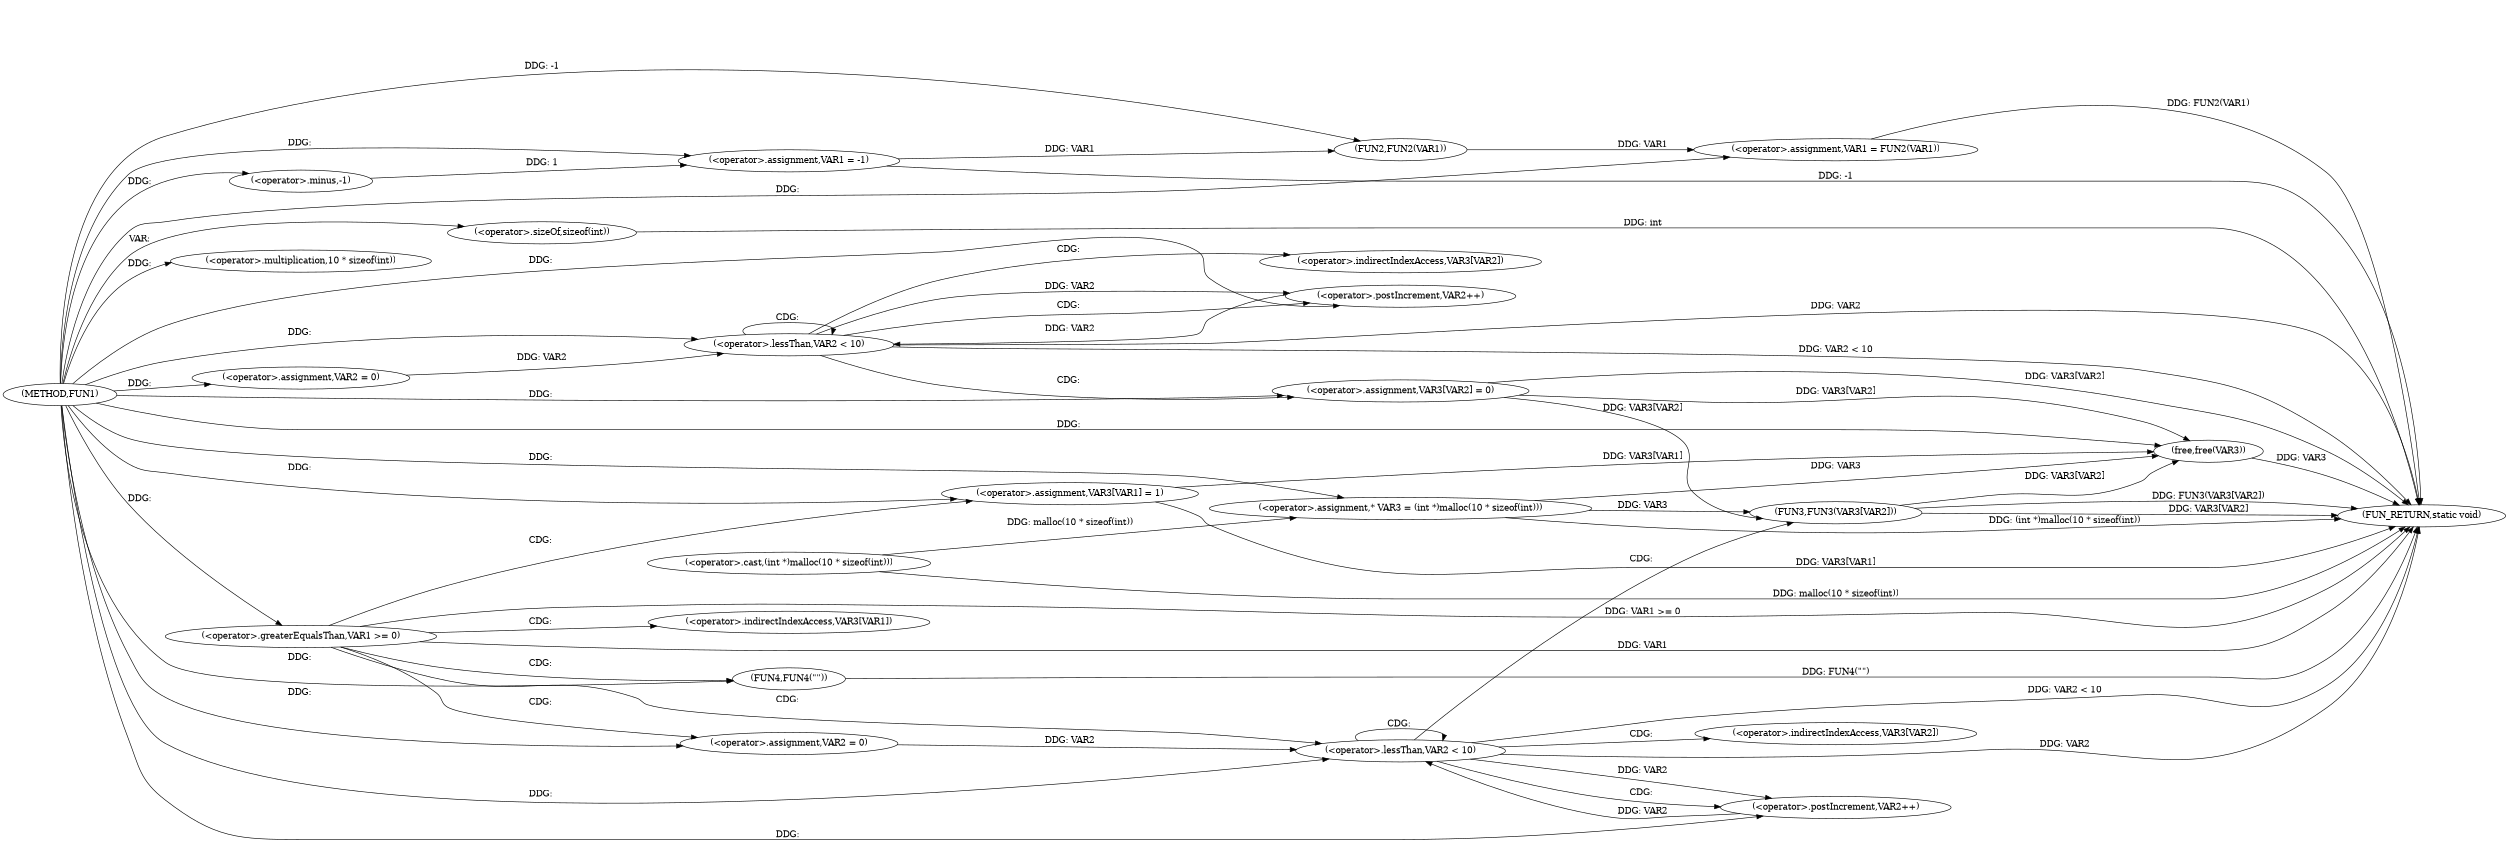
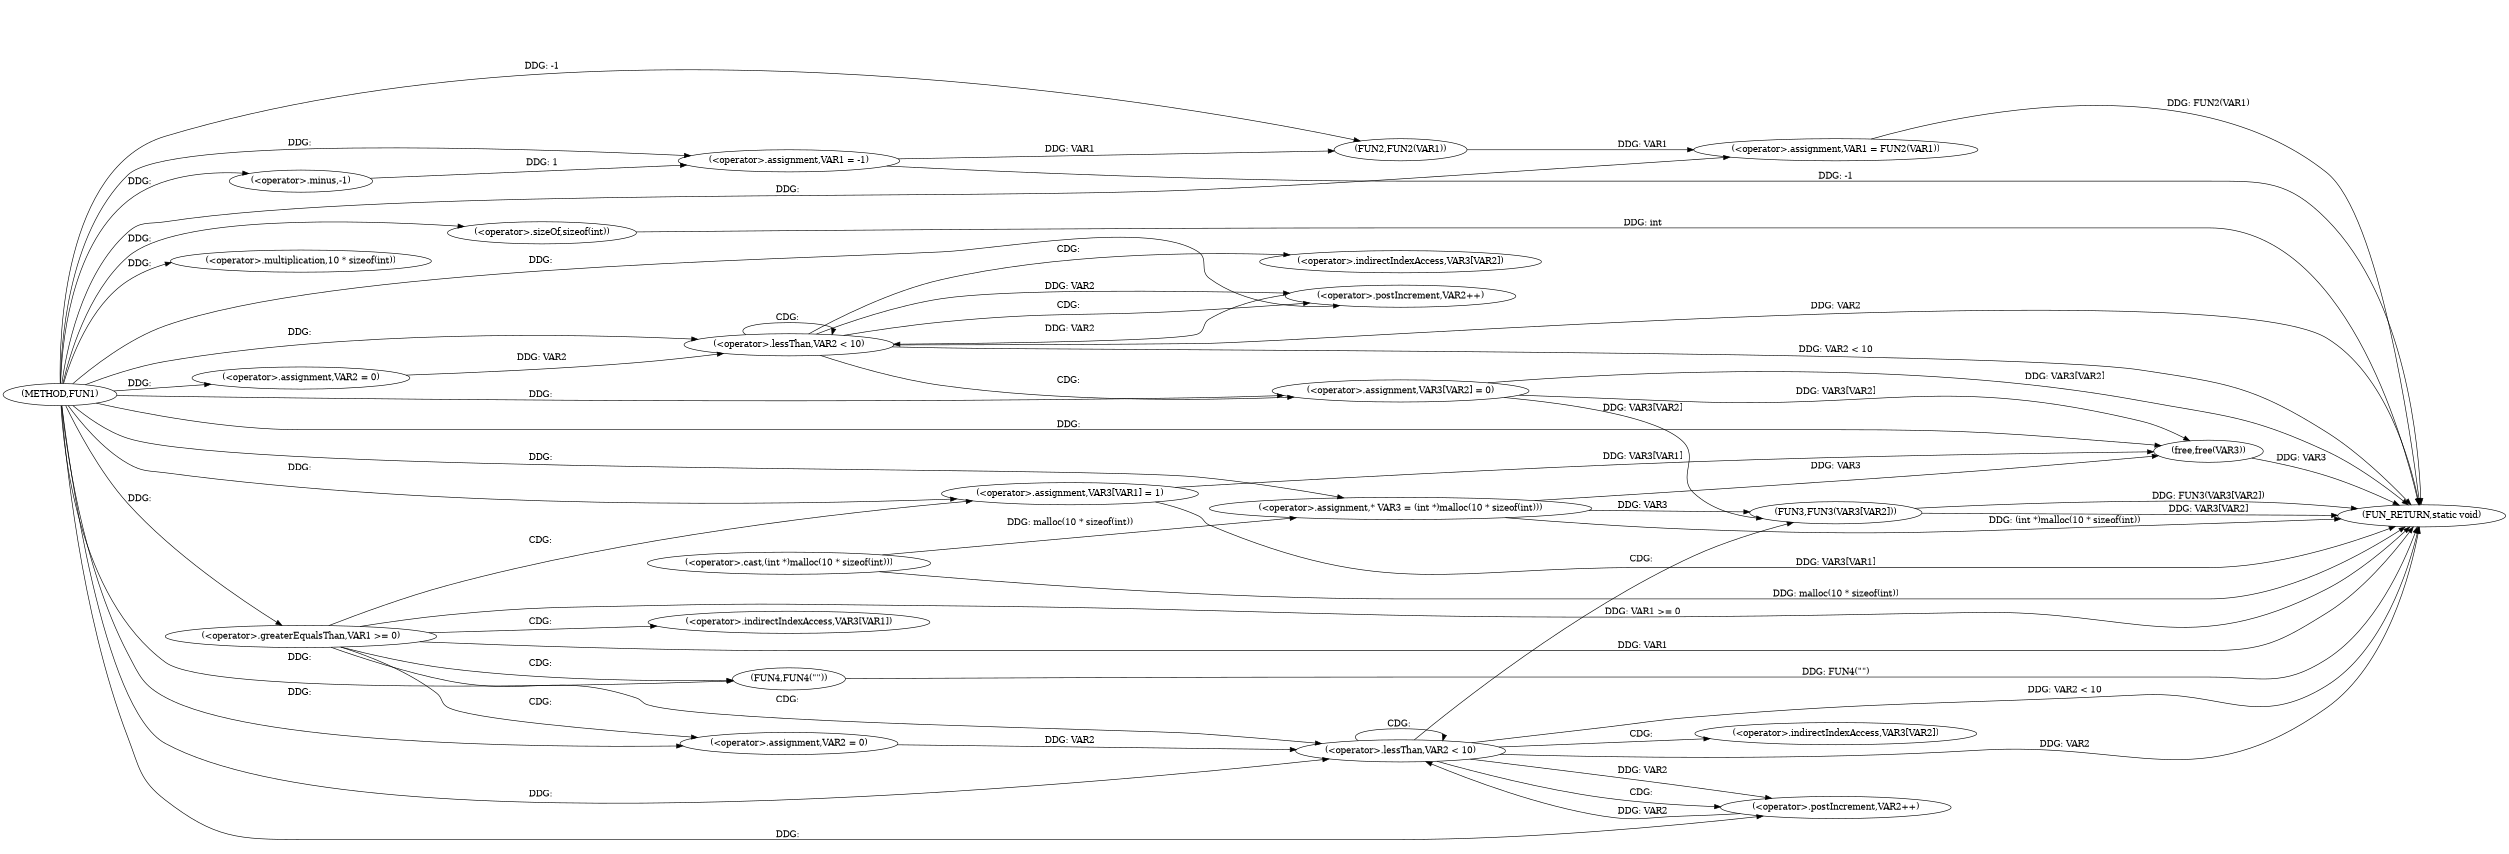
  digraph {
    rankdir=LR
    n1 [label="(METHOD,FUN1)"]
    n2 [label="(<operator>.assignment,VAR1 = -1)"]
    n3 [label="(<operator>.minus,-1)"]
    n4 [label="(<operator>.assignment,VAR1 = FUN2(VAR1))"]
    n5 [label="(FUN2,FUN2(VAR1))"]
    n6 [label="(<operator>.assignment,* VAR3 = (int *)malloc(10 * sizeof(int)))"]
    n7 [label="(<operator>.multiplication,10 * sizeof(int))"]
    n8 [label="(<operator>.sizeOf,sizeof(int))"]
    n9 [label="(<operator>.assignment,VAR2 = 0)"]
    n10 [label="(<operator>.lessThan,VAR2 < 10)"]
    n11 [label="(<operator>.postIncrement,VAR2++)"]
    n12 [label="(<operator>.assignment,VAR3[VAR2] = 0)"]
    n13 [label="(<operator>.greaterEqualsThan,VAR1 >= 0)"]
    n14 [label="(<operator>.assignment,VAR3[VAR1] = 1)"]
    n15 [label="(<operator>.assignment,VAR2 = 0)"]
    n16 [label="(<operator>.lessThan,VAR2 < 10)"]
    n17 [label="(<operator>.postIncrement,VAR2++)"]
    n18 [label="(FUN4,FUN4(\"\"))"]
    n19 [label="(free,free(VAR3))"]
    n20 [label="(FUN_RETURN,static void)"]
    n21 [label="(FUN3,FUN3(VAR3[VAR2]))"]
    n22 [label="(<operator>.indirectIndexAccess,VAR3[VAR2])"]
    n23 [label="(<operator>.indirectIndexAccess,VAR3[VAR1])"]
    n24 [label="(<operator>.indirectIndexAccess,VAR3[VAR2])"]
    n25 [label="(<operator>.cast,(int *)malloc(10 * sizeof(int)))"]
    n1 -> n2 [label="DDG: "]
    n1 -> n3 [label="DDG: "]
    n1 -> n4 [label="DDG: "]
    n1 -> n5 [label="DDG: -1"]
    n1 -> n6 [label="DDG: "]
    n1 -> n7 [label="DDG: "]
-   n1 -> n8 [label="VAR: "]
+   n1 -> n8 [label="DDG: "]
    n1 -> n9 [label="DDG: "]
    n1 -> n10 [label="DDG: "]
    n1 -> n11 [label="DDG: "]
    n1 -> n12 [label="DDG: "]
    n1 -> n13 [label="DDG: "]
    n1 -> n14 [label="DDG: "]
    n1 -> n15 [label="DDG: "]
    n1 -> n16 [label="DDG: "]
    n1 -> n17 [label="DDG: "]
    n1 -> n18 [label="DDG: "]
    n1 -> n19 [label="DDG: "]
    n2 -> n5 [label="DDG: VAR1"]
    n2 -> n20 [label="DDG: -1"]
    n3 -> n2 [label="DDG: 1"]
    n4 -> n20 [label="DDG: FUN2(VAR1)"]
    n5 -> n4 [label="DDG: VAR1"]
    n6 -> n19 [label="DDG: VAR3"]
    n6 -> n20 [label="DDG: (int *)malloc(10 * sizeof(int))"]
    n6 -> n21 [label="DDG: VAR3"]
    n8 -> n20 [label="DDG: int"]
    n9 -> n10 [label="DDG: VAR2"]
    n10 -> n10 [label="CDG: "]
    n10 -> n11 [label="DDG: VAR2"]
    n10 -> n11 [label="CDG: "]
    n10 -> n12 [label="CDG: "]
    n10 -> n20 [label="DDG: VAR2"]
    n10 -> n20 [label="DDG: VAR2 < 10"]
    n10 -> n22 [label="CDG: "]
    n11 -> n10 [label="DDG: VAR2"]
    n12 -> n19 [label="DDG: VAR3[VAR2]"]
    n12 -> n20 [label="DDG: VAR3[VAR2]"]
    n12 -> n21 [label="DDG: VAR3[VAR2]"]
    n13 -> n14 [label="CDG: "]
    n13 -> n15 [label="CDG: "]
    n13 -> n16 [label="CDG: "]
    n13 -> n18 [label="CDG: "]
    n13 -> n20 [label="DDG: VAR1 >= 0"]
    n13 -> n20 [label="DDG: VAR1"]
    n13 -> n23 [label="CDG: "]
    n14 -> n19 [label="DDG: VAR3[VAR1]"]
    n14 -> n20 [label="DDG: VAR3[VAR1]"]
    n15 -> n16 [label="DDG: VAR2"]
    n16 -> n16 [label="CDG: "]
    n16 -> n17 [label="DDG: VAR2"]
    n16 -> n17 [label="CDG: "]
    n16 -> n20 [label="DDG: VAR2 < 10"]
    n16 -> n20 [label="DDG: VAR2"]
    n16 -> n21 [label="CDG: "]
    n16 -> n24 [label="CDG: "]
    n17 -> n16 [label="DDG: VAR2"]
    n18 -> n20 [label="DDG: FUN4(\"\")"]
    n19 -> n20 [label="DDG: VAR3"]
-   n21 -> n19 [label="DDG: VAR3[VAR2]"]
    n21 -> n20 [label="DDG: VAR3[VAR2]"]
    n21 -> n20 [label="DDG: FUN3(VAR3[VAR2])"]
    n25 -> n6 [label="DDG: malloc(10 * sizeof(int))"]
    n25 -> n20 [label="DDG: malloc(10 * sizeof(int))"]
  }
